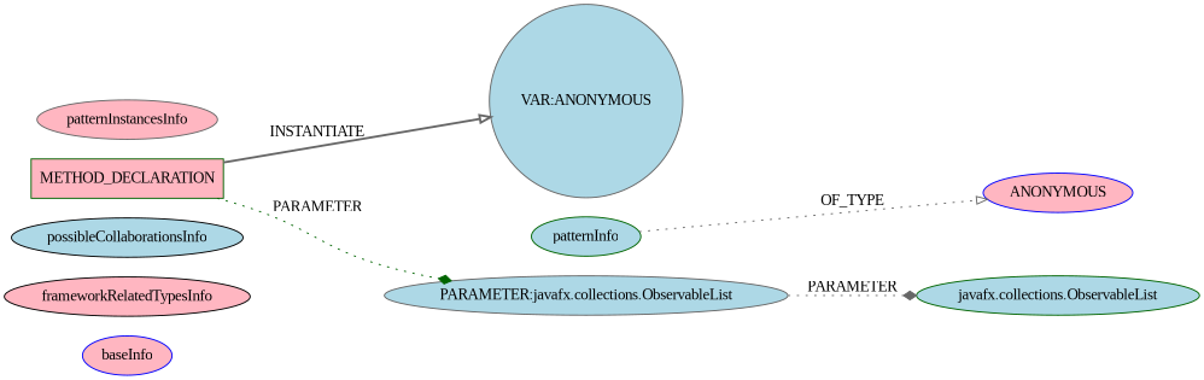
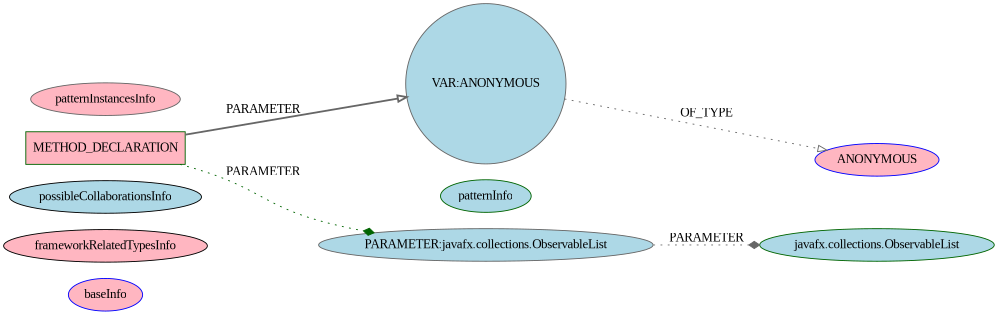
  digraph {
    fontname="Liberation Serif"
    rankdir=LR
    node [color=darkgreen fillcolor=lightpink fontname="Liberation Serif" style=filled]
    edge [arrowhead=diamond color=gray40 fontname="Liberation Serif" style=dotted]
    baseInfo [category=pattern color=blue graphId=4662 isAnonymous=false possibleRelation=false]
    frameworkRelatedTypesInfo [color=black]
    possibleCollaborationsInfo [color=black fillcolor=lightblue]
    patternInfo [fillcolor=lightblue frequency=2.0 patternRootClient=null]
    patternInstancesInfo [0="hock323-eventManager~/hock323-eventManager/EventManager-master/src/eventManager/controller/EventSelectionDialogController.java~EventSelectionDialogController~2934" 1="sannies-isoviewer-fx~/sannies-isoviewer-fx/isoviewer-fx-master/src/main/java/Example.java~javafx.scene.control.TreeItem createNode(java.lang.String)~4067" color=gray40]
    n6 [color=gray40 fillcolor=lightblue isFrameworkType=false label="PARAMETER:javafx.collections.ObservableList" vertexType=PARAMETER_DECLARATION]
    n7 [fillcolor=lightblue isFrameworkType=false label="javafx.collections.ObservableList" vertexType=FRAMEWORK_INTERFACE_TYPE]
    n8 [isFrameworkType=false label=METHOD_DECLARATION shape=box vertexType=CLIENT_METHOD_DECLARATION]
    n9 [color=gray40 fillcolor=lightblue isFrameworkType=false label="VAR:ANONYMOUS" shape=circle vertexType=VARIABLE_EXPRESION]
    n10 [color=blue isFrameworkType=false label=ANONYMOUS vertexType=REFERENCE_ANONYMOUS_DECLARATION]
    n6 -> n7 [label=PARAMETER]
    n8 -> n6 [color=darkgreen label=PARAMETER]
-   n8 -> n9 [arrowhead=onormal label=INSTANTIATE style=bold]
-   patternInfo -> n10 [arrowhead=onormal label=OF_TYPE]
+   n8 -> n9 [arrowhead=onormal label=PARAMETER style=bold]
+   n9 -> n10 [arrowhead=onormal label=OF_TYPE]
  }
